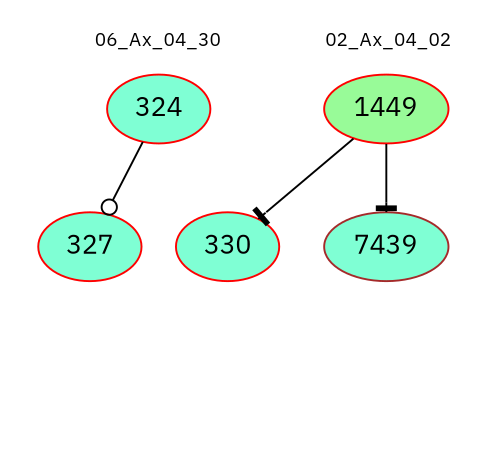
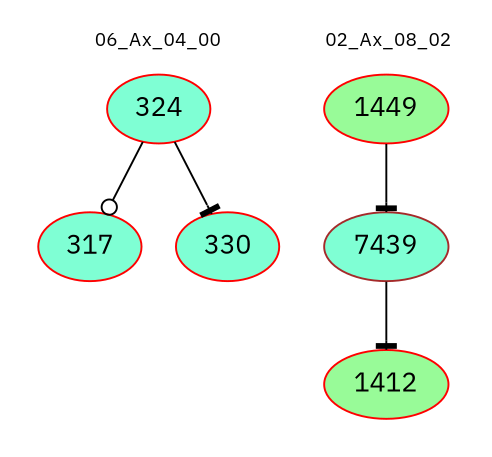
  digraph {
    fontname="IBM Plex Sans"
    node [color=red fillcolor=aquamarine fontname="IBM Plex Sans" style=filled]
    edge [arrowhead=tee color=black fontname="IBM Plex Sans"]
-   n1 [label=327]
+   n1 [label=317]
    n2 [label=324]
    n3 [label=330]
    n4 [fillcolor=palegreen label=1449]
    n5 [color=brown label=7439]
+   n6 [fillcolor=palegreen label=1412]
    subgraph cluster_1 {
      color=white
      fontsize=10
-     label="06_Ax_04_30"
+     label="06_Ax_04_00"
      n1
      n2
      n3
    }
    subgraph cluster_2 {
      color=white
      fontsize=10
-     label="02_Ax_04_02"
+     label="02_Ax_08_02"
      n4
      n5
+     n6
    }
    n2 -> n1 [arrowhead=odot]
-   n4 -> n3
+   n2 -> n3
    n4 -> n5
+   n5 -> n6
  }
